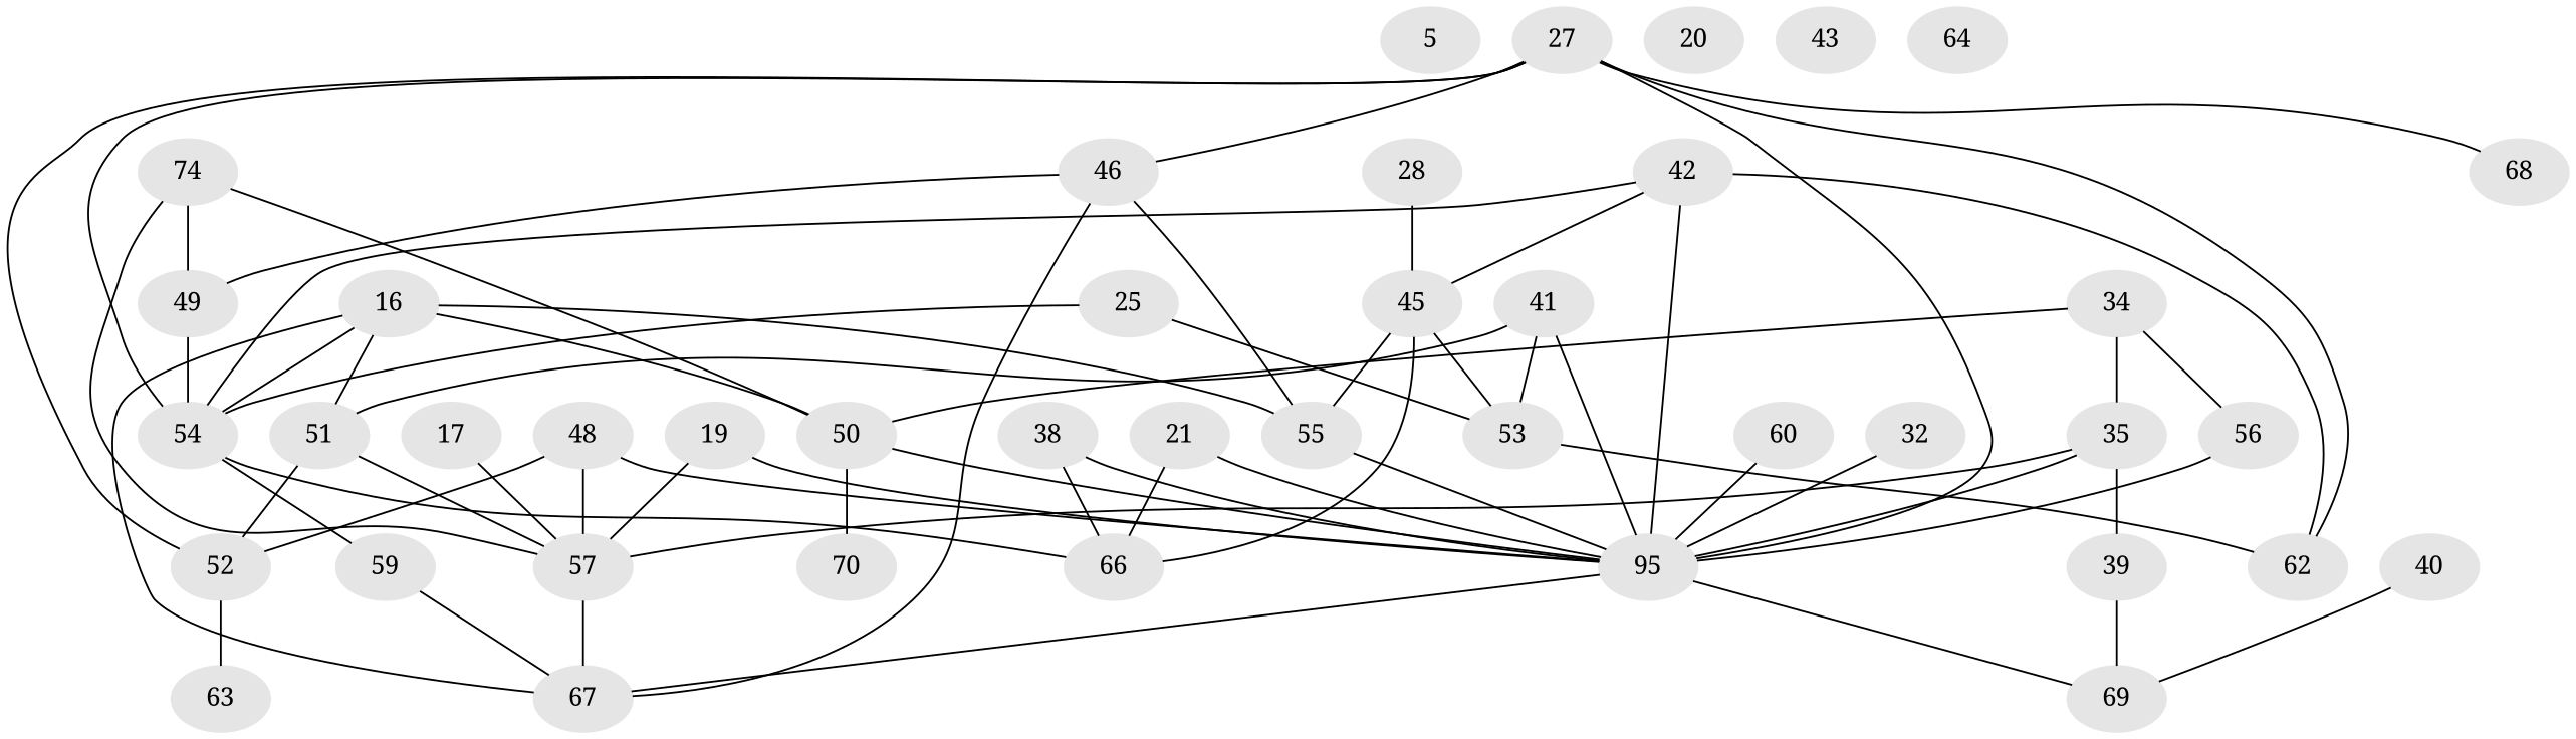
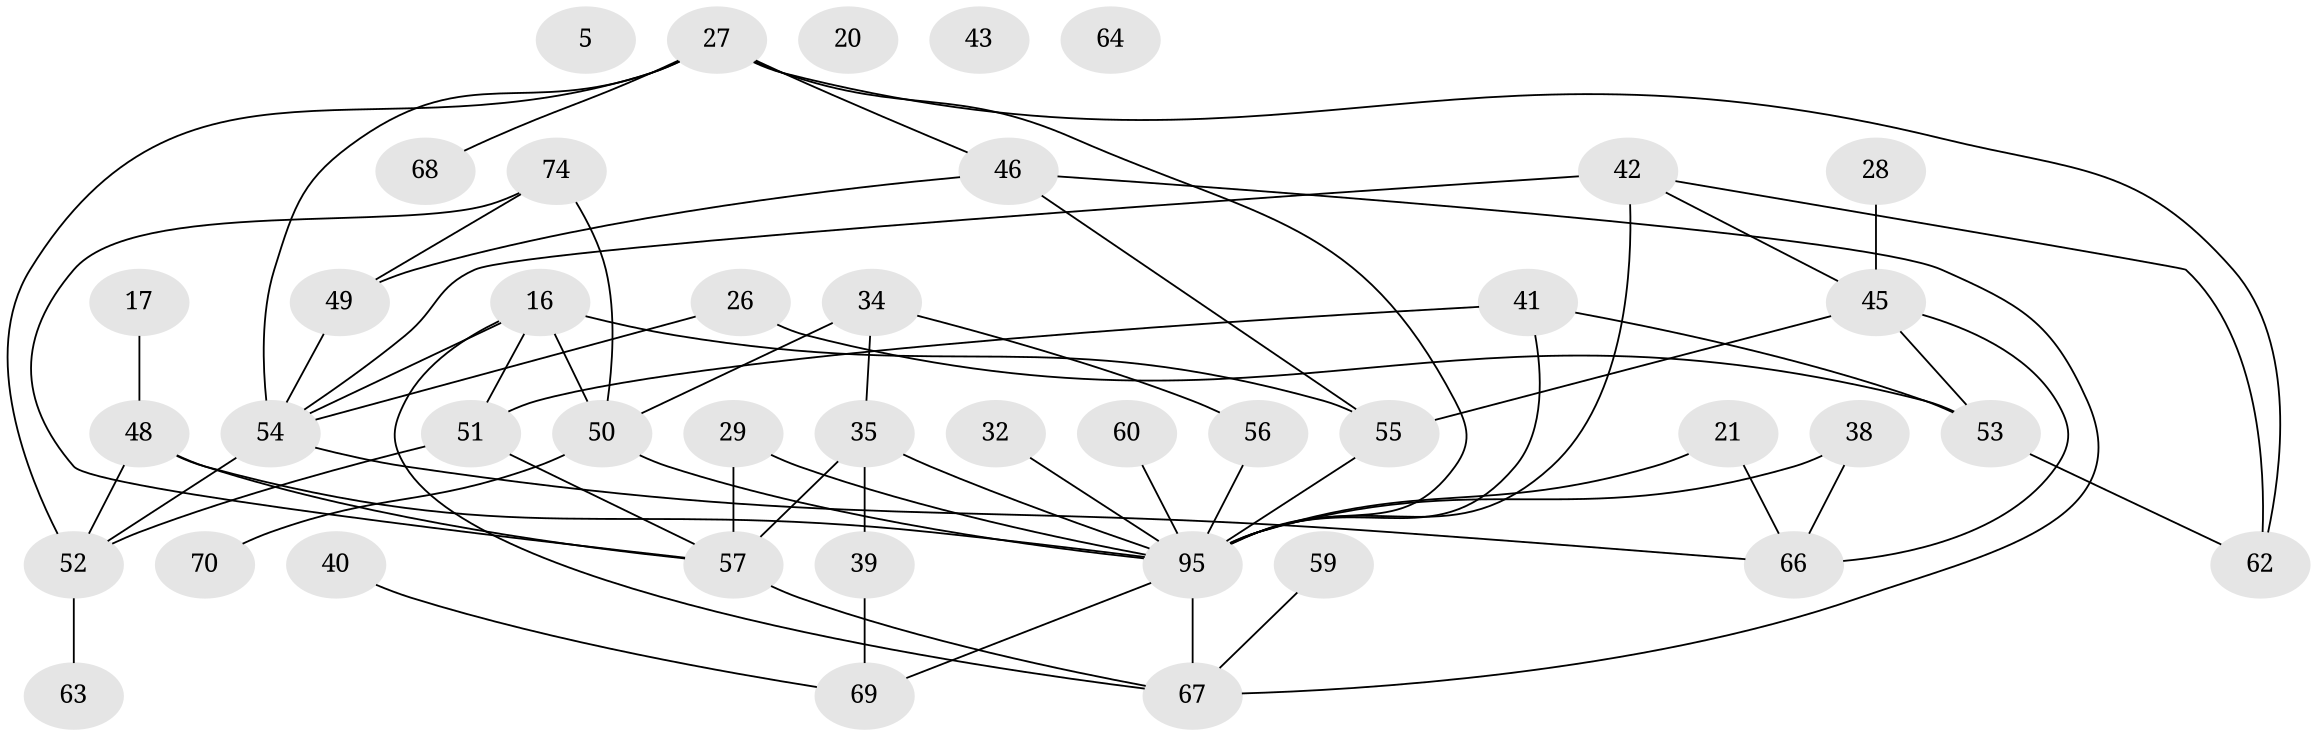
  graph {
    fontname="Noto Serif"
    node [color=gray90 fontname="Noto Serif" style=filled]
    edge [fontname="Noto Serif"]
    5
    57 [super="+37"]
    67
    17
    20
    n6 [label=95 super="+61+7+30+58"]
    69
    21
    66
    45 [super="+15"]
    53
    55 [super="+24"]
    n13 [label=28]
-   26 [label=25]
+   26
    54 [super="+28"]
    62
    59
    27 [super="+19"]
    46 [super="+31"]
    52 [super="+9+25"]
    68
    49
    63
-   29 [label=19]
+   29
    32
    34 [super="+1+11"]
    35
    50 [super="+10+13+47"]
    56
    39
    70
    n32 [label=16]
    51
    38
    40
    41
    42 [super="+33"]
    43
    n39 [label=74]
    48
    60
    64
    57 -- 67 [weight=2]
-   17 -- 57
+   17 -- 48
    n6 -- 67 [weight=2]
    n6 -- 69
    21 -- n6
    21 -- 66
    45 -- 66
    45 -- 53
    45 -- 55
    53 -- 62
    55 -- n6
    n13 -- 45
    26 -- 53
    26 -- 54
    54 -- 66
-   54 -- 59
+   54 -- 52
    59 -- 67
    27 -- n6 [weight=2]
    27 -- 54
    27 -- 62
    27 -- 46
    27 -- 52 [weight=2]
    27 -- 68
    46 -- 67
    46 -- 55
    46 -- 49
    52 -- 63
    49 -- 54
    29 -- 57
    29 -- n6
    32 -- n6
    34 -- 35
    34 -- 50
    34 -- 56
    35 -- 57
    35 -- n6
    35 -- 39
    50 -- n6 [weight=2]
    50 -- 70
    56 -- n6
    39 -- 69
    n32 -- 67
    n32 -- 55
    n32 -- 54 [weight=2]
    n32 -- 50
    n32 -- 51
    51 -- 57
    51 -- 52
    38 -- n6
    38 -- 66
    40 -- 69
    41 -- n6
    41 -- 53
    41 -- 51
    42 -- n6 [weight=3]
    42 -- 45
    42 -- 54
    42 -- 62
    n39 -- 57
    n39 -- 49
    n39 -- 50
    48 -- 57
    48 -- n6
    48 -- 52
    60 -- n6
  }
